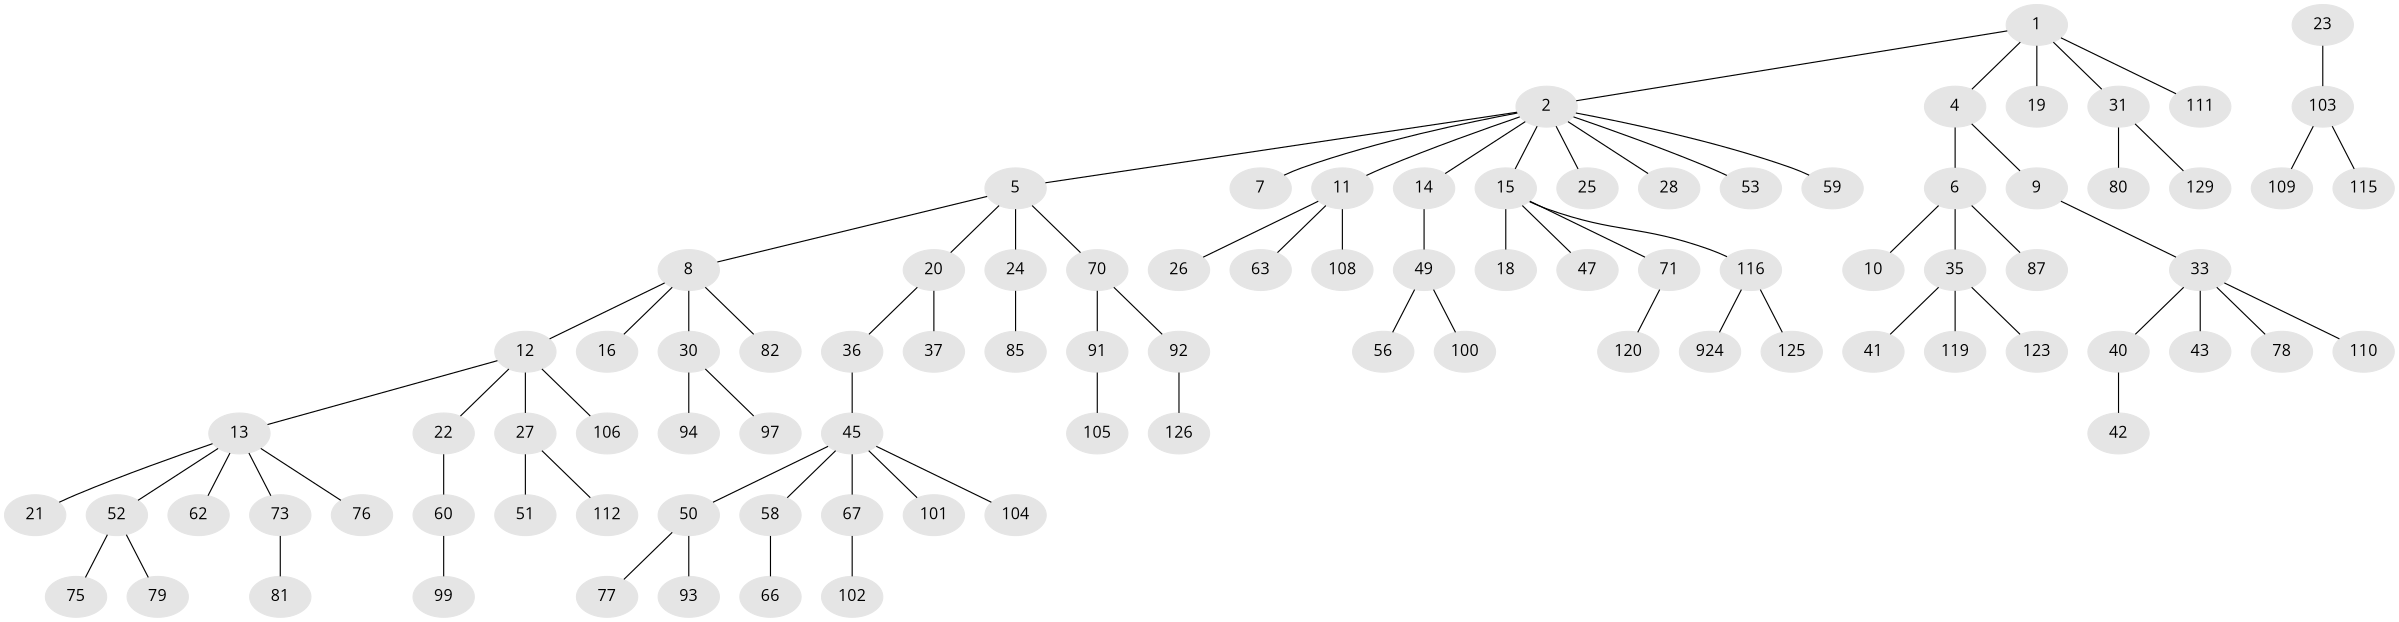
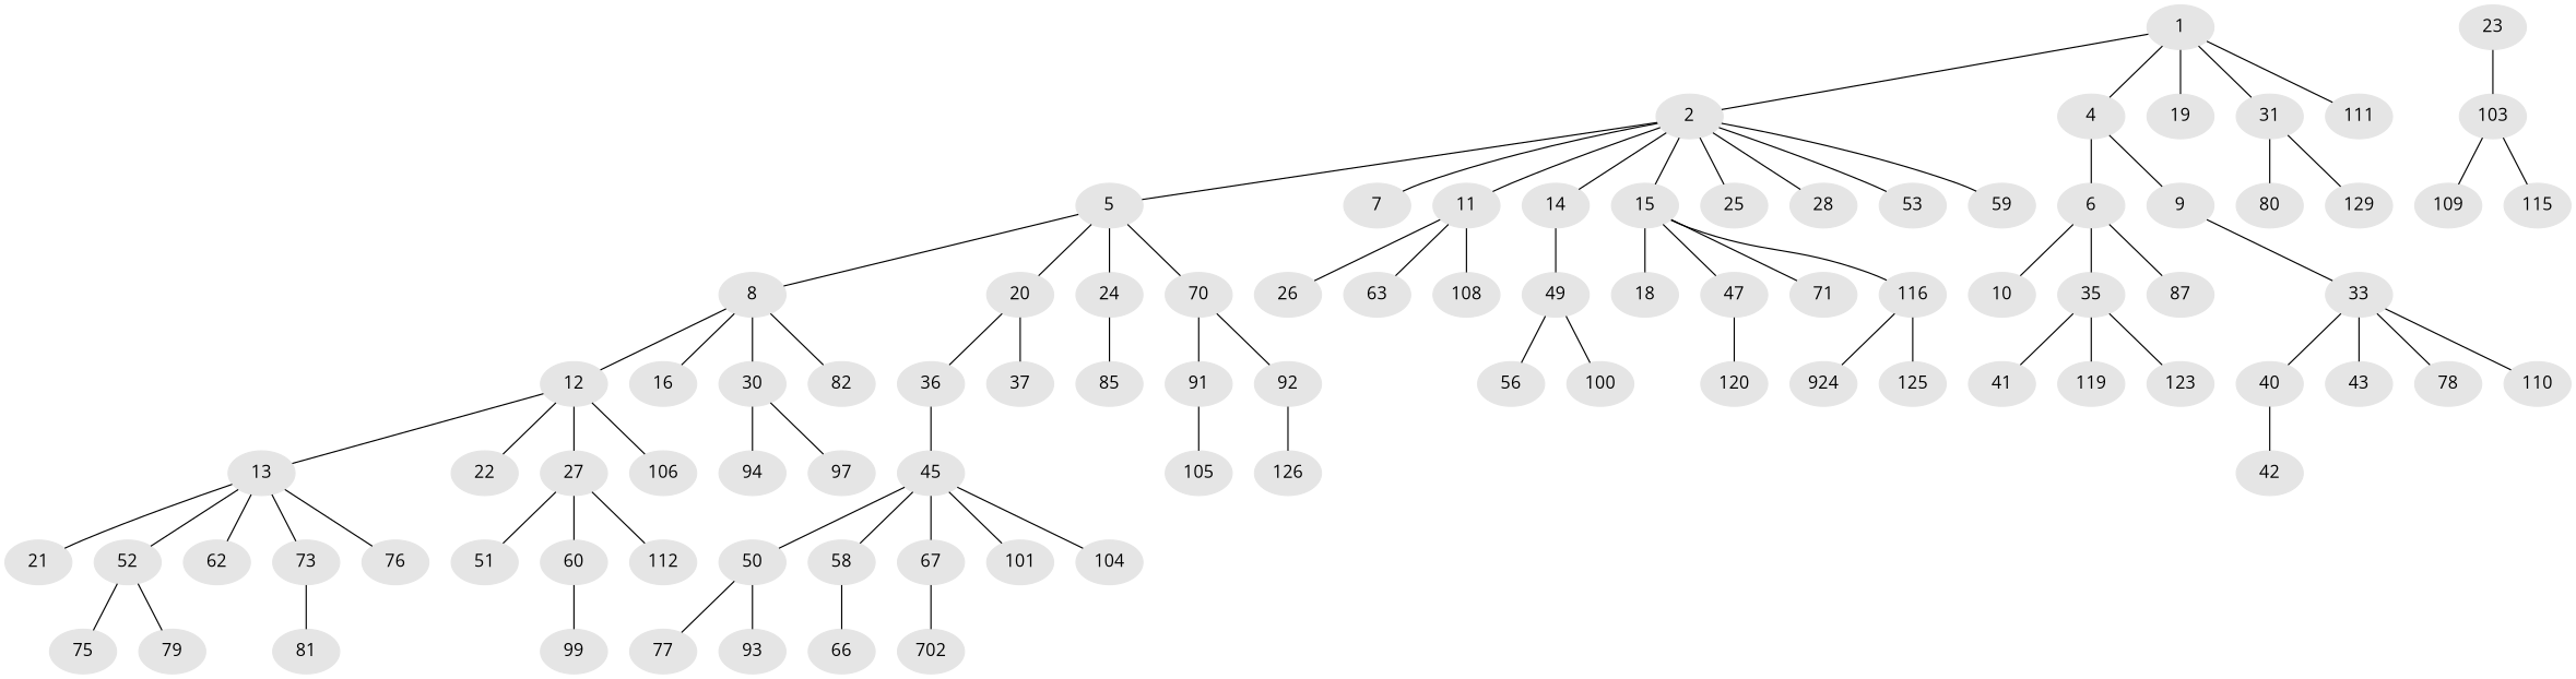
  graph {
    fontname="Open Sans"
    node [color=gray90 fontname="Open Sans" style=filled]
    edge [fontname="Open Sans"]
    1 [super="+34"]
    2 [super="+3"]
    4
    19
    31 [super="+46"]
    111
    5 [super="+29"]
    7
    11 [super="+48"]
    14
    15 [super="+17"]
    25
    28
    53 [super="+113"]
    59 [super="+117"]
    6
    9
    80 [super="+89"]
    129
    8 [super="+68"]
    20 [super="+98"]
    24 [super="+55"]
    70
    26 [super="+65"]
    63
    108
    49 [super="+84"]
    18
    47 [super="+57"]
    71 [super="+95"]
    116
    23 [super="+61"]
    103 [super="+114"]
    10 [super="+54"]
    35 [super="+38"]
    87
    33 [super="+83"]
    12 [super="+127"]
    16 [super="+32"]
    30
    82
    36 [super="+39"]
    37
    85 [super="+90"]
    91
    92 [super="+96"]
    41
    119
    123
    13 [super="+72"]
    22
    27 [super="+44"]
    106 [super="+112"]
    94
    97
    40
    43
    78 [super="+86"]
    110
    21
    52
    62
    73
    76
    51
    60
    n67 [label=112]
    75
    79 [super="+118"]
    81
    56
    100
    120
    n74 [label=924]
    125
    45 [super="+64"]
    109
    115
    99
    42 [super="+88"]
    50 [super="+69"]
    58
    67 [super="+74"]
    101 [super="+128"]
    104
    77 [super="+121"]
    93
    66
-   102 [super="+107"]
+   102 [super="+107" label=702]
    105
    126
    1 -- 2
    1 -- 4
    1 -- 19
    1 -- 31
    1 -- 111
    2 -- 5
    2 -- 7
    2 -- 11
    2 -- 14
    2 -- 15
    2 -- 25
    2 -- 28
    2 -- 53
    2 -- 59
    4 -- 6
    4 -- 9
    31 -- 80
    31 -- 129
    5 -- 8
    5 -- 20
    5 -- 24
    5 -- 70
    11 -- 26
    11 -- 63
    11 -- 108
    14 -- 49
    15 -- 18
    15 -- 47
    15 -- 71
    15 -- 116
    6 -- 10
    6 -- 35
    6 -- 87
    9 -- 33
    8 -- 12
    8 -- 16
    8 -- 30
    8 -- 82
    20 -- 36
    20 -- 37
    24 -- 85
    70 -- 91
    70 -- 92
    49 -- 56
    49 -- 100
-   71 -- 120
+   47 -- 120
    116 -- n74
    116 -- 125
    23 -- 103
    103 -- 109
    103 -- 115
    35 -- 41
    35 -- 119
    35 -- 123
    33 -- 40
    33 -- 43
    33 -- 78
    33 -- 110
    12 -- 13
    12 -- 22
    12 -- 27
    12 -- 106
    30 -- 94
    30 -- 97
    36 -- 45
    91 -- 105
    92 -- 126
    13 -- 21
    13 -- 52
    13 -- 62
    13 -- 73
    13 -- 76
    27 -- 51
-   22 -- 60
+   27 -- 60
    27 -- n67
    40 -- 42
    52 -- 75
    52 -- 79
    73 -- 81
    60 -- 99
    45 -- 50
    45 -- 58
    45 -- 67
    45 -- 101
    45 -- 104
    50 -- 77
    50 -- 93
    58 -- 66
    67 -- 102
  }
